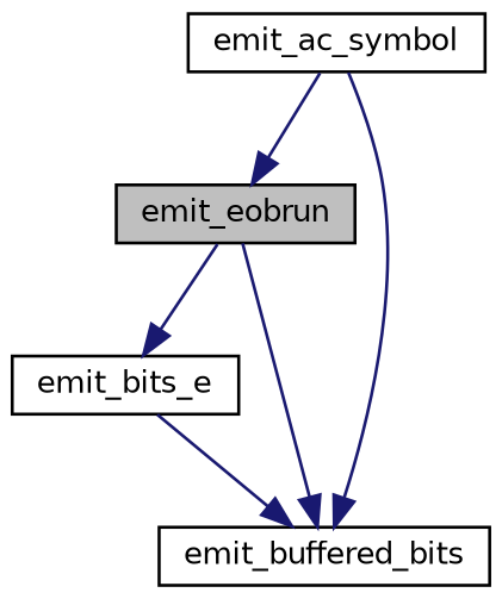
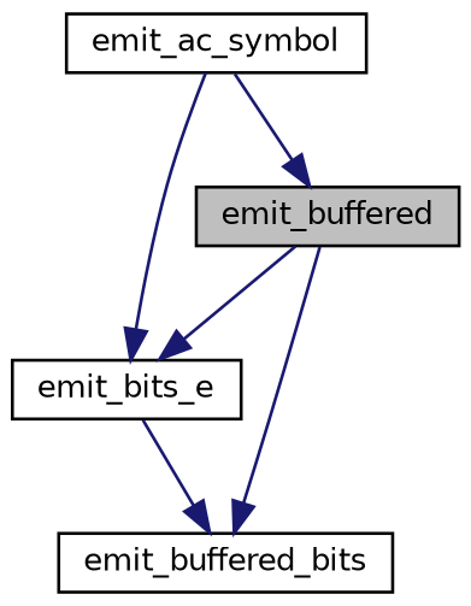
  digraph {
    rankdir=TB
    node [color=black fontname=Helvetica fontsize=10 shape=record]
    edge [color=midnightblue fontname=Helvetica fontsize=10 labelfontname=Helvetica labelfontsize=10 style=solid]
-   n1 [fillcolor=grey75 fontcolor=black height=0.2 label=emit_eobrun style=filled width=0.4]
+   n1 [fillcolor=grey75 fontcolor=black height=0.2 label=emit_buffered style=filled width=0.4]
    n2 [height=0.2 label=emit_bits_e width=0.4]
    n3 [height=0.2 label=emit_buffered_bits width=0.4]
    n4 [height=0.2 label=emit_ac_symbol width=0.4]
    n1 -> n2
    n1 -> n3
    n2 -> n3
    n4 -> n1
-   n4 -> n3
+   n4 -> n2
  }
